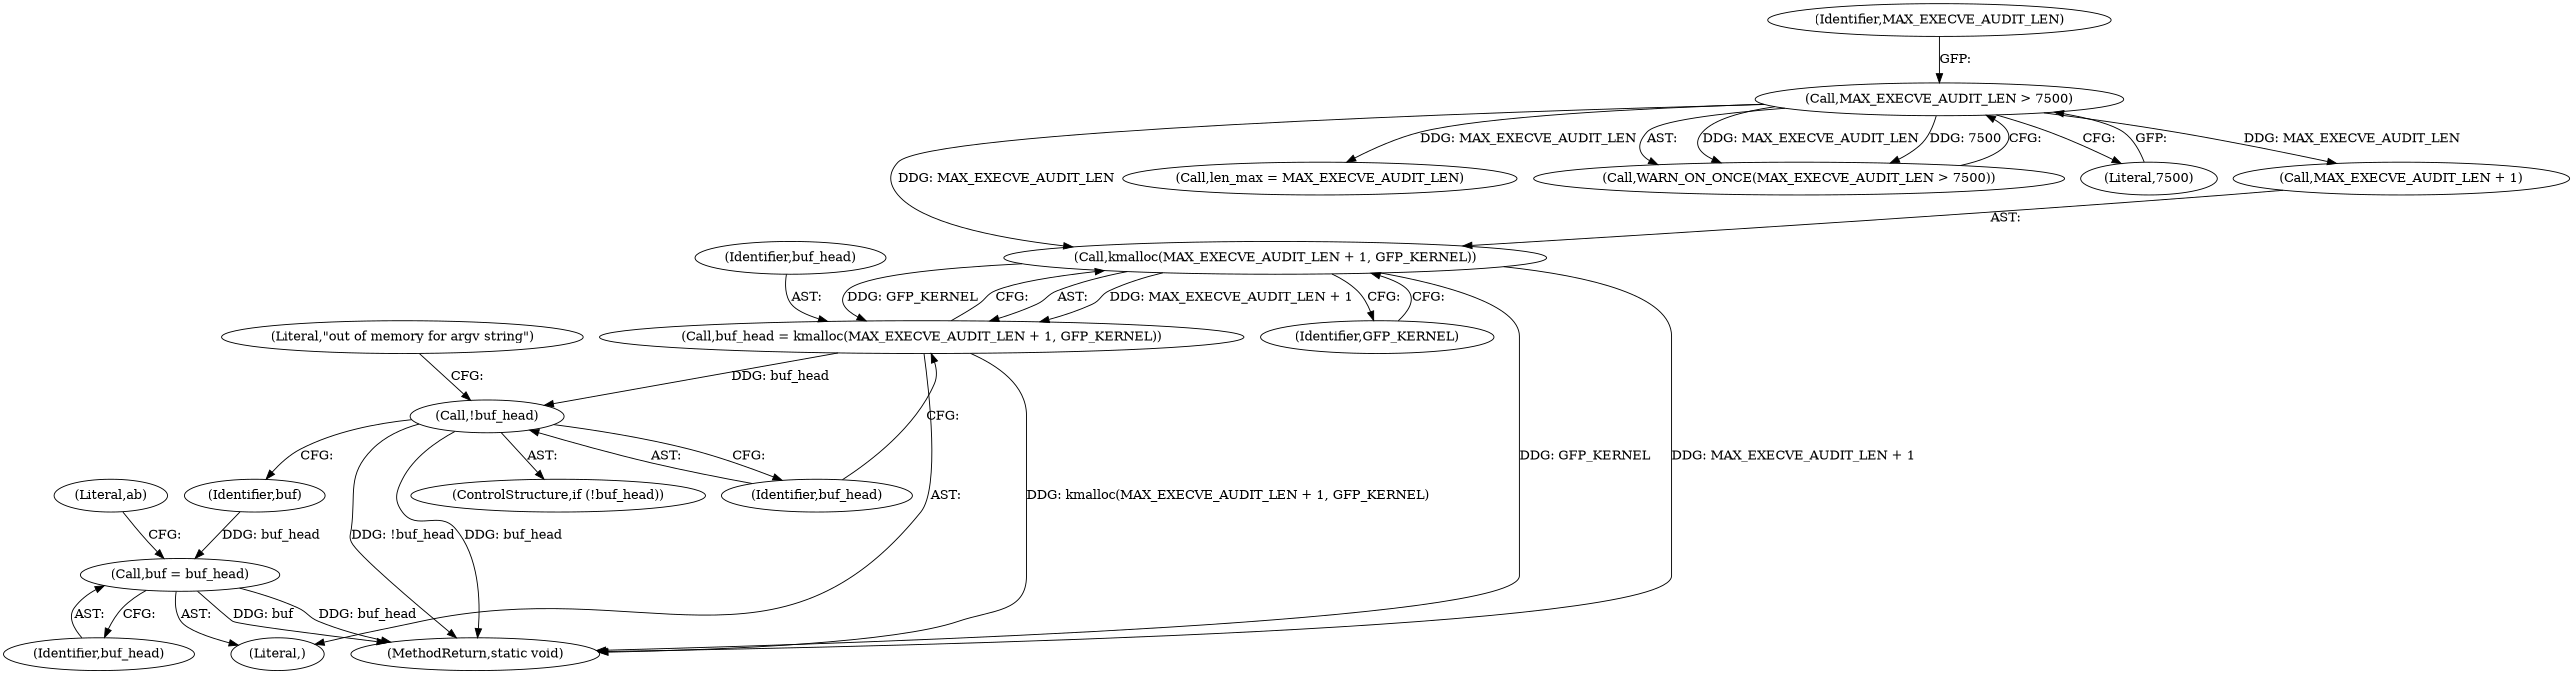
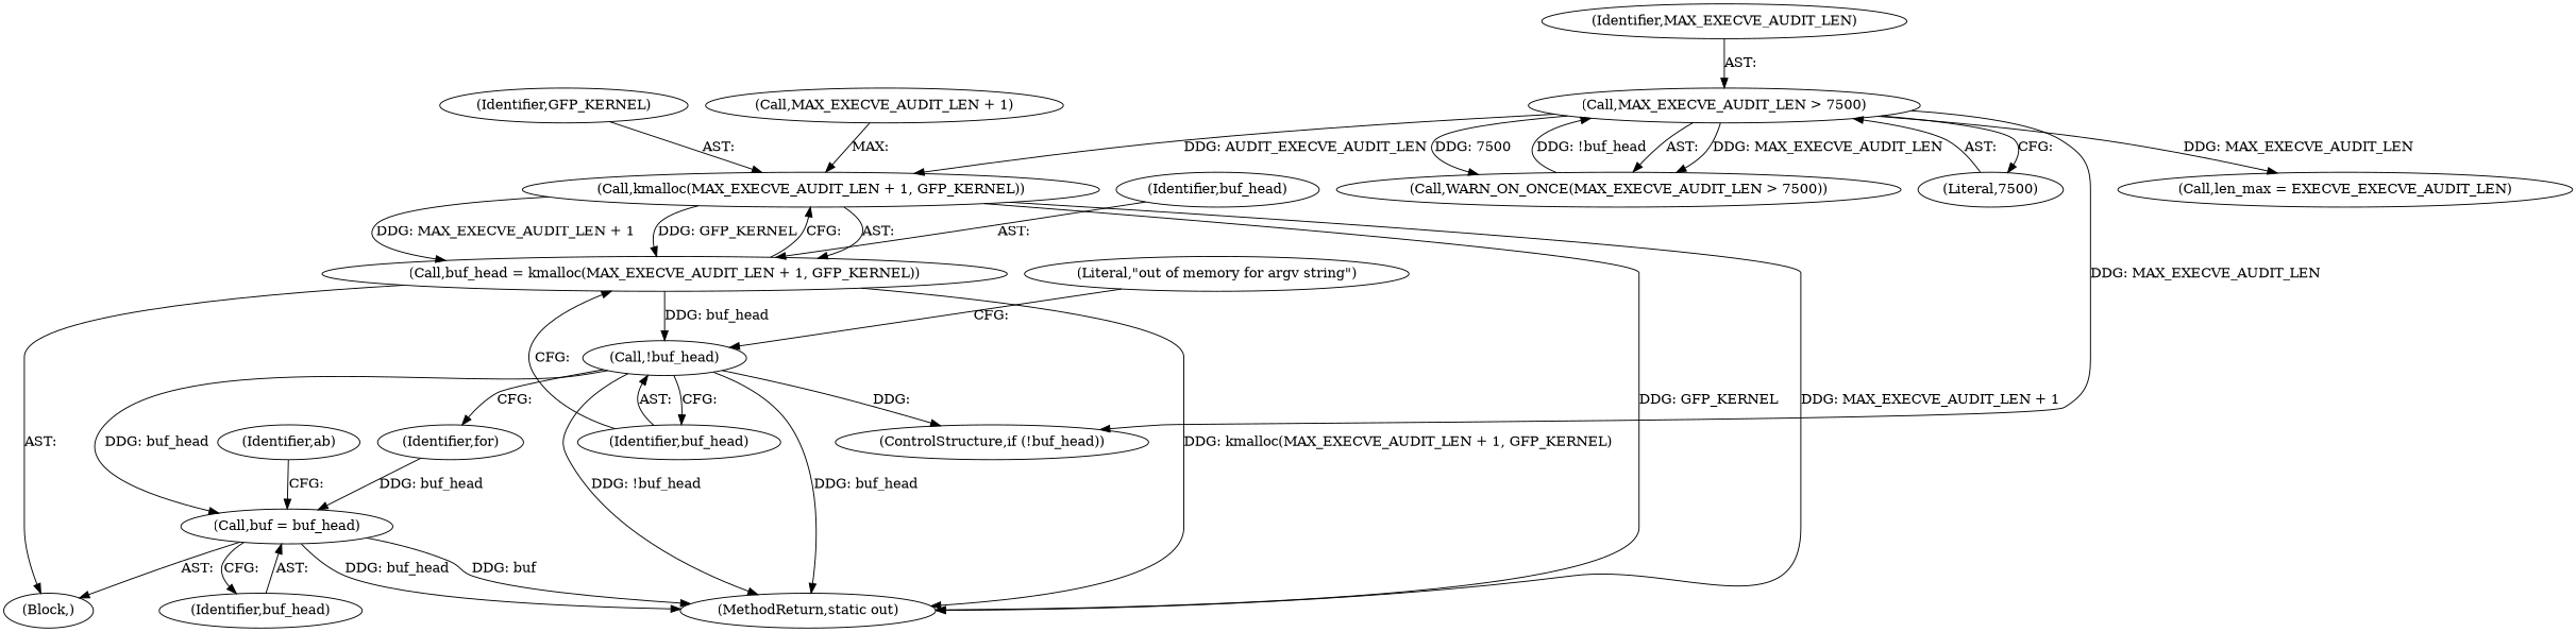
  digraph {
    n1 [label="(Call,kmalloc(MAX_EXECVE_AUDIT_LEN + 1, GFP_KERNEL))"]
    n2 [label="(Call,buf_head = kmalloc(MAX_EXECVE_AUDIT_LEN + 1, GFP_KERNEL))"]
    n3 [label="(Identifier,GFP_KERNEL)"]
-   n4 [label="(MethodReturn,static void)"]
+   n4 [label="(MethodReturn,static out)"]
    n5 [label="(Call,!buf_head)"]
-   n6 [label="(Literal,)"]
+   n6 [label="(Block,)"]
    n7 [label="(Call,MAX_EXECVE_AUDIT_LEN > 7500)"]
-   n8 [label="(Call,len_max = MAX_EXECVE_AUDIT_LEN)"]
+   n8 [label="(Call,len_max = EXECVE_EXECVE_AUDIT_LEN)"]
    n9 [label="(Call,WARN_ON_ONCE(MAX_EXECVE_AUDIT_LEN > 7500))"]
    n10 [label="(Literal,7500)"]
    n11 [label="(Call,MAX_EXECVE_AUDIT_LEN + 1)"]
    n12 [label="(Call,buf = buf_head)"]
    n13 [label="(ControlStructure,if (!buf_head))"]
    n14 [label="(Identifier,buf_head)"]
-   n15 [label="(Identifier,buf)"]
+   n15 [label="(Identifier,for)"]
    n16 [label="(Identifier,buf_head)"]
    n17 [label="(Identifier,MAX_EXECVE_AUDIT_LEN)"]
    n18 [label="(Identifier,buf_head)"]
    n19 [label="(Literal,\"out of memory for argv string\")"]
-   n20 [label="(Literal,ab)"]
+   n20 [label="(Identifier,ab)"]
    n1 -> n2 [label="AST: "]
    n1 -> n2 [label="DDG: MAX_EXECVE_AUDIT_LEN + 1"]
    n1 -> n2 [label="DDG: GFP_KERNEL"]
-   n1 -> n3 [label="CFG: "]
    n1 -> n4 [label="DDG: GFP_KERNEL"]
    n1 -> n4 [label="DDG: MAX_EXECVE_AUDIT_LEN + 1"]
    n2 -> n1 [label="CFG: "]
    n2 -> n4 [label="DDG: kmalloc(MAX_EXECVE_AUDIT_LEN + 1, GFP_KERNEL)"]
    n2 -> n5 [label="DDG: buf_head"]
    n2 -> n6 [label="AST: "]
-   n3 -> n1 [label="CFG: "]
+   n3 -> n1 [label="AST: "]
    n5 -> n4 [label="DDG: !buf_head"]
    n5 -> n4 [label="DDG: buf_head"]
-   n5 -> n13 [label="AST: "]
+   n5 -> n12 [label="DDG: buf_head"]
+   n5 -> n13 [label="DDG: "]
    n5 -> n14 [label="CFG: "]
    n5 -> n15 [label="CFG: "]
-   n7 -> n1 [label="DDG: MAX_EXECVE_AUDIT_LEN"]
+   n7 -> n1 [label="DDG: AUDIT_EXECVE_AUDIT_LEN"]
    n7 -> n8 [label="DDG: MAX_EXECVE_AUDIT_LEN"]
    n7 -> n9 [label="AST: "]
    n7 -> n9 [label="DDG: MAX_EXECVE_AUDIT_LEN"]
    n7 -> n9 [label="DDG: 7500"]
    n7 -> n10 [label="CFG: "]
-   n7 -> n11 [label="DDG: MAX_EXECVE_AUDIT_LEN"]
-   n9 -> n7 [label="CFG: "]
-   n10 -> n7 [label="GFP: "]
-   n11 -> n1 [label="AST: "]
+   n7 -> n13 [label="DDG: MAX_EXECVE_AUDIT_LEN"]
+   n9 -> n7 [label="DDG: !buf_head"]
+   n10 -> n7 [label="AST: "]
+   n11 -> n1 [label="MAX: "]
    n12 -> n4 [label="DDG: buf_head"]
    n12 -> n4 [label="DDG: buf"]
    n12 -> n6 [label="AST: "]
    n12 -> n16 [label="CFG: "]
    n14 -> n2 [label="CFG: "]
    n14 -> n5 [label="AST: "]
    n15 -> n12 [label="DDG: buf_head"]
    n16 -> n12 [label="AST: "]
-   n17 -> n7 [label="GFP: "]
+   n17 -> n7 [label="AST: "]
    n18 -> n2 [label="AST: "]
    n19 -> n5 [label="CFG: "]
    n20 -> n12 [label="CFG: "]
  }
